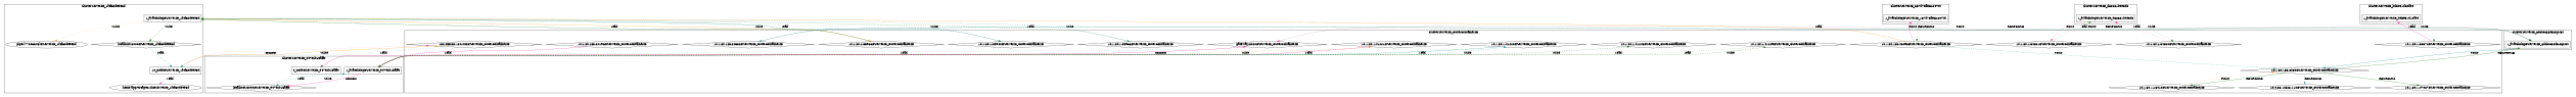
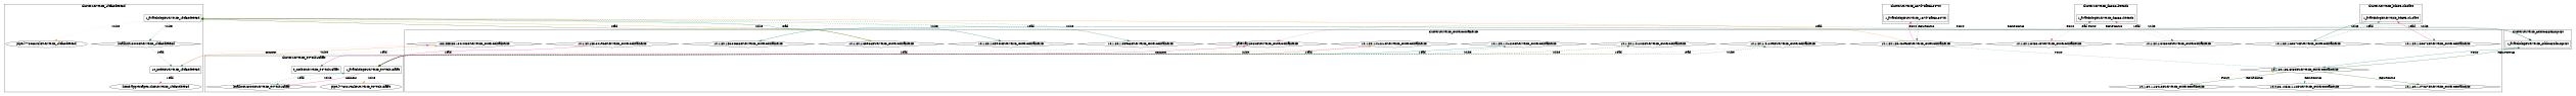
  digraph {
    node [shape=diamond]
    edge [color=darkgreen style=dotted]
    "localhost:3000#ServerID_1f4f60deee3d"
    "10_node#ServerID_1f4f60deee3d" [shape=box]
    "/home/app/escape2.sh#ServerID_1f4f60deee3d" [shape=ellipse]
    "1_fwatchdog#ServerID_1f4f60deee3d" [shape=box]
    "pipe:[77303348]#ServerID_1f4f60deee3d" [shape=ellipse]
    n6 [label="1_fwatchdog#ServerID_167d78fb58-847xt" shape=box]
    "1_fwatchdog#ServerID_6dcbcc88d5-mp48t" [shape=box]
    "10.1.80.183:46498#ServerID_OuterContainerID"
    "10.1.80.183:34338#ServerID_OuterContainerID"
    "gateway:8080#ServerID_OuterContainerID"
    "10.1.80.183:8080#ServerID_OuterContainerID"
    "10.1.80.183:34196#ServerID_OuterContainerID"
    "182.255.33.134:443#ServerID_OuterContainerID"
    "10.1.80.1:35940#ServerID_OuterContainerID"
    "10.1.80.1:41221#ServerID_OuterContainerID"
    "10.1.80.1:41220#ServerID_OuterContainerID"
    "10.1.80.1:34831#ServerID_OuterContainerID"
    "10.1.80.1:34830#ServerID_OuterContainerID"
+   "10.1.80.1:60370#ServerID_OuterContainerID"
    "10.1.80.1:60372#ServerID_OuterContainerID"
    "10.1.80.1:35968#ServerID_OuterContainerID"
    "10.1.80.1:35966#ServerID_OuterContainerID"
    "10.1.80.1:41248#ServerID_OuterContainerID"
    "10.1.80.1:41249#ServerID_OuterContainerID"
    "10.1.80.1:16412#ServerID_OuterContainerID"
    "10.0.88.125:31112#ServerID_OuterContainerID"
    "10.1.80.1:47087#ServerID_OuterContainerID"
    n28 [label="1_fwatchdog#ServerID_bd3e51d12a9e" shape=box]
    "1_fwatchdog#ServerID_d68681b9e3dc" [shape=box]
    "1_fwatchdog#ServerID_e47e2b15aff4" [shape=box]
    "localhost:3000#ServerID_e47e2b15aff4"
+   "pipe:[77302196]#ServerID_e47e2b15aff4" [shape=ellipse]
    "9_node#ServerID_e47e2b15aff4" [shape=box]
    subgraph cluster_1 {
      label=clusterServerID_1f4f60deee3d
      "localhost:3000#ServerID_1f4f60deee3d"
      "10_node#ServerID_1f4f60deee3d"
      "/home/app/escape2.sh#ServerID_1f4f60deee3d"
      "1_fwatchdog#ServerID_1f4f60deee3d"
      "pipe:[77303348]#ServerID_1f4f60deee3d"
    }
    subgraph cluster_2 {
      label="clusterServerID_667d78fb58-847xt"
      n6
    }
    subgraph cluster_3 {
      label="clusterServerID_6dcbcc88d5-mp48t"
      "1_fwatchdog#ServerID_6dcbcc88d5-mp48t"
    }
    subgraph cluster_4 {
      label=clusterServerID_OuterContainerID
      "10.1.80.183:46498#ServerID_OuterContainerID"
      "10.1.80.183:34338#ServerID_OuterContainerID"
      "gateway:8080#ServerID_OuterContainerID"
      "10.1.80.183:8080#ServerID_OuterContainerID"
      "10.1.80.183:34196#ServerID_OuterContainerID"
      "182.255.33.134:443#ServerID_OuterContainerID"
      "10.1.80.1:35940#ServerID_OuterContainerID"
      "10.1.80.1:41221#ServerID_OuterContainerID"
      "10.1.80.1:41220#ServerID_OuterContainerID"
      "10.1.80.1:34831#ServerID_OuterContainerID"
      "10.1.80.1:34830#ServerID_OuterContainerID"
+     "10.1.80.1:60370#ServerID_OuterContainerID"
      "10.1.80.1:60372#ServerID_OuterContainerID"
      "10.1.80.1:35968#ServerID_OuterContainerID"
      "10.1.80.1:35966#ServerID_OuterContainerID"
      "10.1.80.1:41248#ServerID_OuterContainerID"
      "10.1.80.1:41249#ServerID_OuterContainerID"
      "10.1.80.1:16412#ServerID_OuterContainerID"
      "10.0.88.125:31112#ServerID_OuterContainerID"
      "10.1.80.1:47087#ServerID_OuterContainerID"
    }
    subgraph cluster_5 {
      label=clusterServerID_bd3e51d82a9e
      n28
    }
    subgraph cluster_6 {
      label=clusterServerID_d68681b9e3dc
      "1_fwatchdog#ServerID_d68681b9e3dc"
    }
    subgraph cluster_7 {
      label=clusterServerID_e47e2b15aff4
      "1_fwatchdog#ServerID_e47e2b15aff4"
      "localhost:3000#ServerID_e47e2b15aff4"
+     "pipe:[77302196]#ServerID_e47e2b15aff4"
      "9_node#ServerID_e47e2b15aff4"
    }
    "localhost:3000#ServerID_1f4f60deee3d" -> "10_node#ServerID_1f4f60deee3d" [color=teal label=read style=dashed]
    "10_node#ServerID_1f4f60deee3d" -> "/home/app/escape2.sh#ServerID_1f4f60deee3d" [color=deeppink label=read]
    "10_node#ServerID_1f4f60deee3d" -> "182.255.33.134:443#ServerID_OuterContainerID" [color=deeppink label=connect]
    "10_node#ServerID_1f4f60deee3d" -> "182.255.33.134:443#ServerID_OuterContainerID" [color=darkorange label=write style=solid]
    "1_fwatchdog#ServerID_1f4f60deee3d" -> "localhost:3000#ServerID_1f4f60deee3d" [label=write style=dashed]
    "1_fwatchdog#ServerID_1f4f60deee3d" -> "pipe:[77303348]#ServerID_1f4f60deee3d" [color=darkorange label=write]
    "1_fwatchdog#ServerID_1f4f60deee3d" -> "10.1.80.1:35940#ServerID_OuterContainerID" [label=write]
    "1_fwatchdog#ServerID_1f4f60deee3d" -> "10.1.80.1:35968#ServerID_OuterContainerID" [color=teal label=write style=dashed]
    "1_fwatchdog#ServerID_1f4f60deee3d" -> "10.1.80.1:35966#ServerID_OuterContainerID" [color=darkorange label=write style=solid]
    n6 -> "10.1.80.183:46498#ServerID_OuterContainerID" [label=RESPONSE style=dashed]
    "1_fwatchdog#ServerID_6dcbcc88d5-mp48t" -> "10.1.80.183:34338#ServerID_OuterContainerID" [color=teal label=RESPONSE style=solid]
    "1_fwatchdog#ServerID_6dcbcc88d5-mp48t" -> "gateway:8080#ServerID_OuterContainerID" [color=deeppink label=POST]
    "1_fwatchdog#ServerID_6dcbcc88d5-mp48t" -> "10.1.80.183:8080#ServerID_OuterContainerID" [color=teal label=POST style=solid]
    "10.1.80.183:46498#ServerID_OuterContainerID" -> "1_fwatchdog#ServerID_1f4f60deee3d" [color=darkorange label=read style=solid]
    "10.1.80.183:46498#ServerID_OuterContainerID" -> n6 [color=deeppink label=POST style=solid]
    "10.1.80.183:46498#ServerID_OuterContainerID" -> "10.1.80.183:8080#ServerID_OuterContainerID" [color=teal label=POST style=dashed]
    "10.1.80.183:34338#ServerID_OuterContainerID" -> "1_fwatchdog#ServerID_6dcbcc88d5-mp48t" [label=POST]
    "gateway:8080#ServerID_OuterContainerID" -> "1_fwatchdog#ServerID_6dcbcc88d5-mp48t" [label=RESPONSE]
    "gateway:8080#ServerID_OuterContainerID" -> "9_node#ServerID_e47e2b15aff4" [label=read]
    "10.1.80.183:8080#ServerID_OuterContainerID" -> "1_fwatchdog#ServerID_6dcbcc88d5-mp48t" [label=RESPONSE style=solid]
    "10.1.80.183:8080#ServerID_OuterContainerID" -> "10.1.80.1:16412#ServerID_OuterContainerID" [label=RESPONSE style=solid]
    "10.1.80.183:8080#ServerID_OuterContainerID" -> "10.0.88.125:31112#ServerID_OuterContainerID" [color=teal label=RESPONSE]
    "10.1.80.183:8080#ServerID_OuterContainerID" -> "10.1.80.1:47087#ServerID_OuterContainerID" [label=RESPONSE style=solid]
    "10.1.80.183:34196#ServerID_OuterContainerID" -> "1_fwatchdog#ServerID_e47e2b15aff4" [color=deeppink label=read style=solid]
    "182.255.33.134:443#ServerID_OuterContainerID" -> "10_node#ServerID_1f4f60deee3d" [color=teal label=read]
    "10.1.80.1:35940#ServerID_OuterContainerID" -> "1_fwatchdog#ServerID_1f4f60deee3d" [color=teal label=read style=solid]
    "10.1.80.1:41221#ServerID_OuterContainerID" -> "1_fwatchdog#ServerID_e47e2b15aff4" [color=deeppink label=read style=solid]
    "10.1.80.1:41220#ServerID_OuterContainerID" -> "1_fwatchdog#ServerID_e47e2b15aff4" [color=teal label=read style=solid]
    "10.1.80.1:34831#ServerID_OuterContainerID" -> "1_fwatchdog#ServerID_d68681b9e3dc" [label=read]
    "10.1.80.1:34830#ServerID_OuterContainerID" -> "1_fwatchdog#ServerID_d68681b9e3dc" [color=deeppink label=read]
+   "10.1.80.1:60370#ServerID_OuterContainerID" -> n28 [color=teal label=read style=dashed]
    "10.1.80.1:60372#ServerID_OuterContainerID" -> n28 [color=deeppink label=read style=solid]
    "10.1.80.1:35968#ServerID_OuterContainerID" -> "1_fwatchdog#ServerID_1f4f60deee3d" [label=read style=dashed]
    "10.1.80.1:35966#ServerID_OuterContainerID" -> "1_fwatchdog#ServerID_1f4f60deee3d" [label=read style=solid]
    "10.1.80.1:41248#ServerID_OuterContainerID" -> "1_fwatchdog#ServerID_e47e2b15aff4" [color=darkorange label=read]
    "10.1.80.1:41249#ServerID_OuterContainerID" -> "1_fwatchdog#ServerID_e47e2b15aff4" [label=read]
    "10.1.80.1:16412#ServerID_OuterContainerID" -> "10.1.80.183:8080#ServerID_OuterContainerID" [color=darkorange label=POST]
+   n28 -> "10.1.80.1:60370#ServerID_OuterContainerID" [label=write style=solid]
    n28 -> "10.1.80.1:60372#ServerID_OuterContainerID" [label=write]
    "1_fwatchdog#ServerID_d68681b9e3dc" -> "10.1.80.1:34831#ServerID_OuterContainerID" [color=deeppink label=POST]
    "1_fwatchdog#ServerID_d68681b9e3dc" -> "10.1.80.1:34830#ServerID_OuterContainerID" [label=write]
    "1_fwatchdog#ServerID_e47e2b15aff4" -> "10.1.80.1:41221#ServerID_OuterContainerID" [color=darkorange label=write style=dashed]
    "1_fwatchdog#ServerID_e47e2b15aff4" -> "10.1.80.1:41220#ServerID_OuterContainerID" [color=teal label=write style=dashed]
    "1_fwatchdog#ServerID_e47e2b15aff4" -> "10.1.80.1:41248#ServerID_OuterContainerID" [label=write style=dashed]
    "1_fwatchdog#ServerID_e47e2b15aff4" -> "10.1.80.1:41249#ServerID_OuterContainerID" [label=write style=dashed]
    "1_fwatchdog#ServerID_e47e2b15aff4" -> "localhost:3000#ServerID_e47e2b15aff4" [color=teal label=write]
    "1_fwatchdog#ServerID_e47e2b15aff4" -> "localhost:3000#ServerID_e47e2b15aff4" [color=deeppink label=connect style=solid]
+   "1_fwatchdog#ServerID_e47e2b15aff4" -> "pipe:[77302196]#ServerID_e47e2b15aff4" [color=darkorange label=write style=dashed]
    "localhost:3000#ServerID_e47e2b15aff4" -> "1_fwatchdog#ServerID_e47e2b15aff4" [color=teal label=read style=dashed]
    "9_node#ServerID_e47e2b15aff4" -> "gateway:8080#ServerID_OuterContainerID" [color=deeppink label=connect style=solid]
  }
